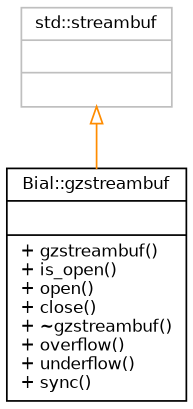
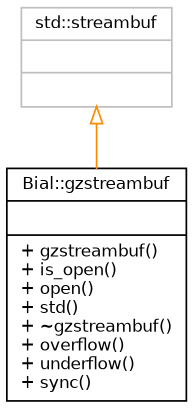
  digraph {
    node [fillcolor=white fontname=Helvetica fontsize=10 shape=record style=filled]
-   n1 [color=black fontcolor=black height=0.2 label="{Bial::gzstreambuf\n||+ gzstreambuf()\l+ is_open()\l+ open()\l+ close()\l+ ~gzstreambuf()\l+ overflow()\l+ underflow()\l+ sync()\l}" width=0.4]
+   n1 [color=black fontcolor=black height=0.2 label="{Bial::gzstreambuf\n||+ gzstreambuf()\l+ is_open()\l+ open()\l+ std()\l+ ~gzstreambuf()\l+ overflow()\l+ underflow()\l+ sync()\l}" width=0.4]
    n2 [color=grey75 height=0.2 label="{std::streambuf\n||}" width=0.4]
    n2 -> n1 [arrowtail=onormal color=darkorange dir=back fontname=Helvetica fontsize=10 labelfontname=Helvetica labelfontsize=10 style=solid]
  }
